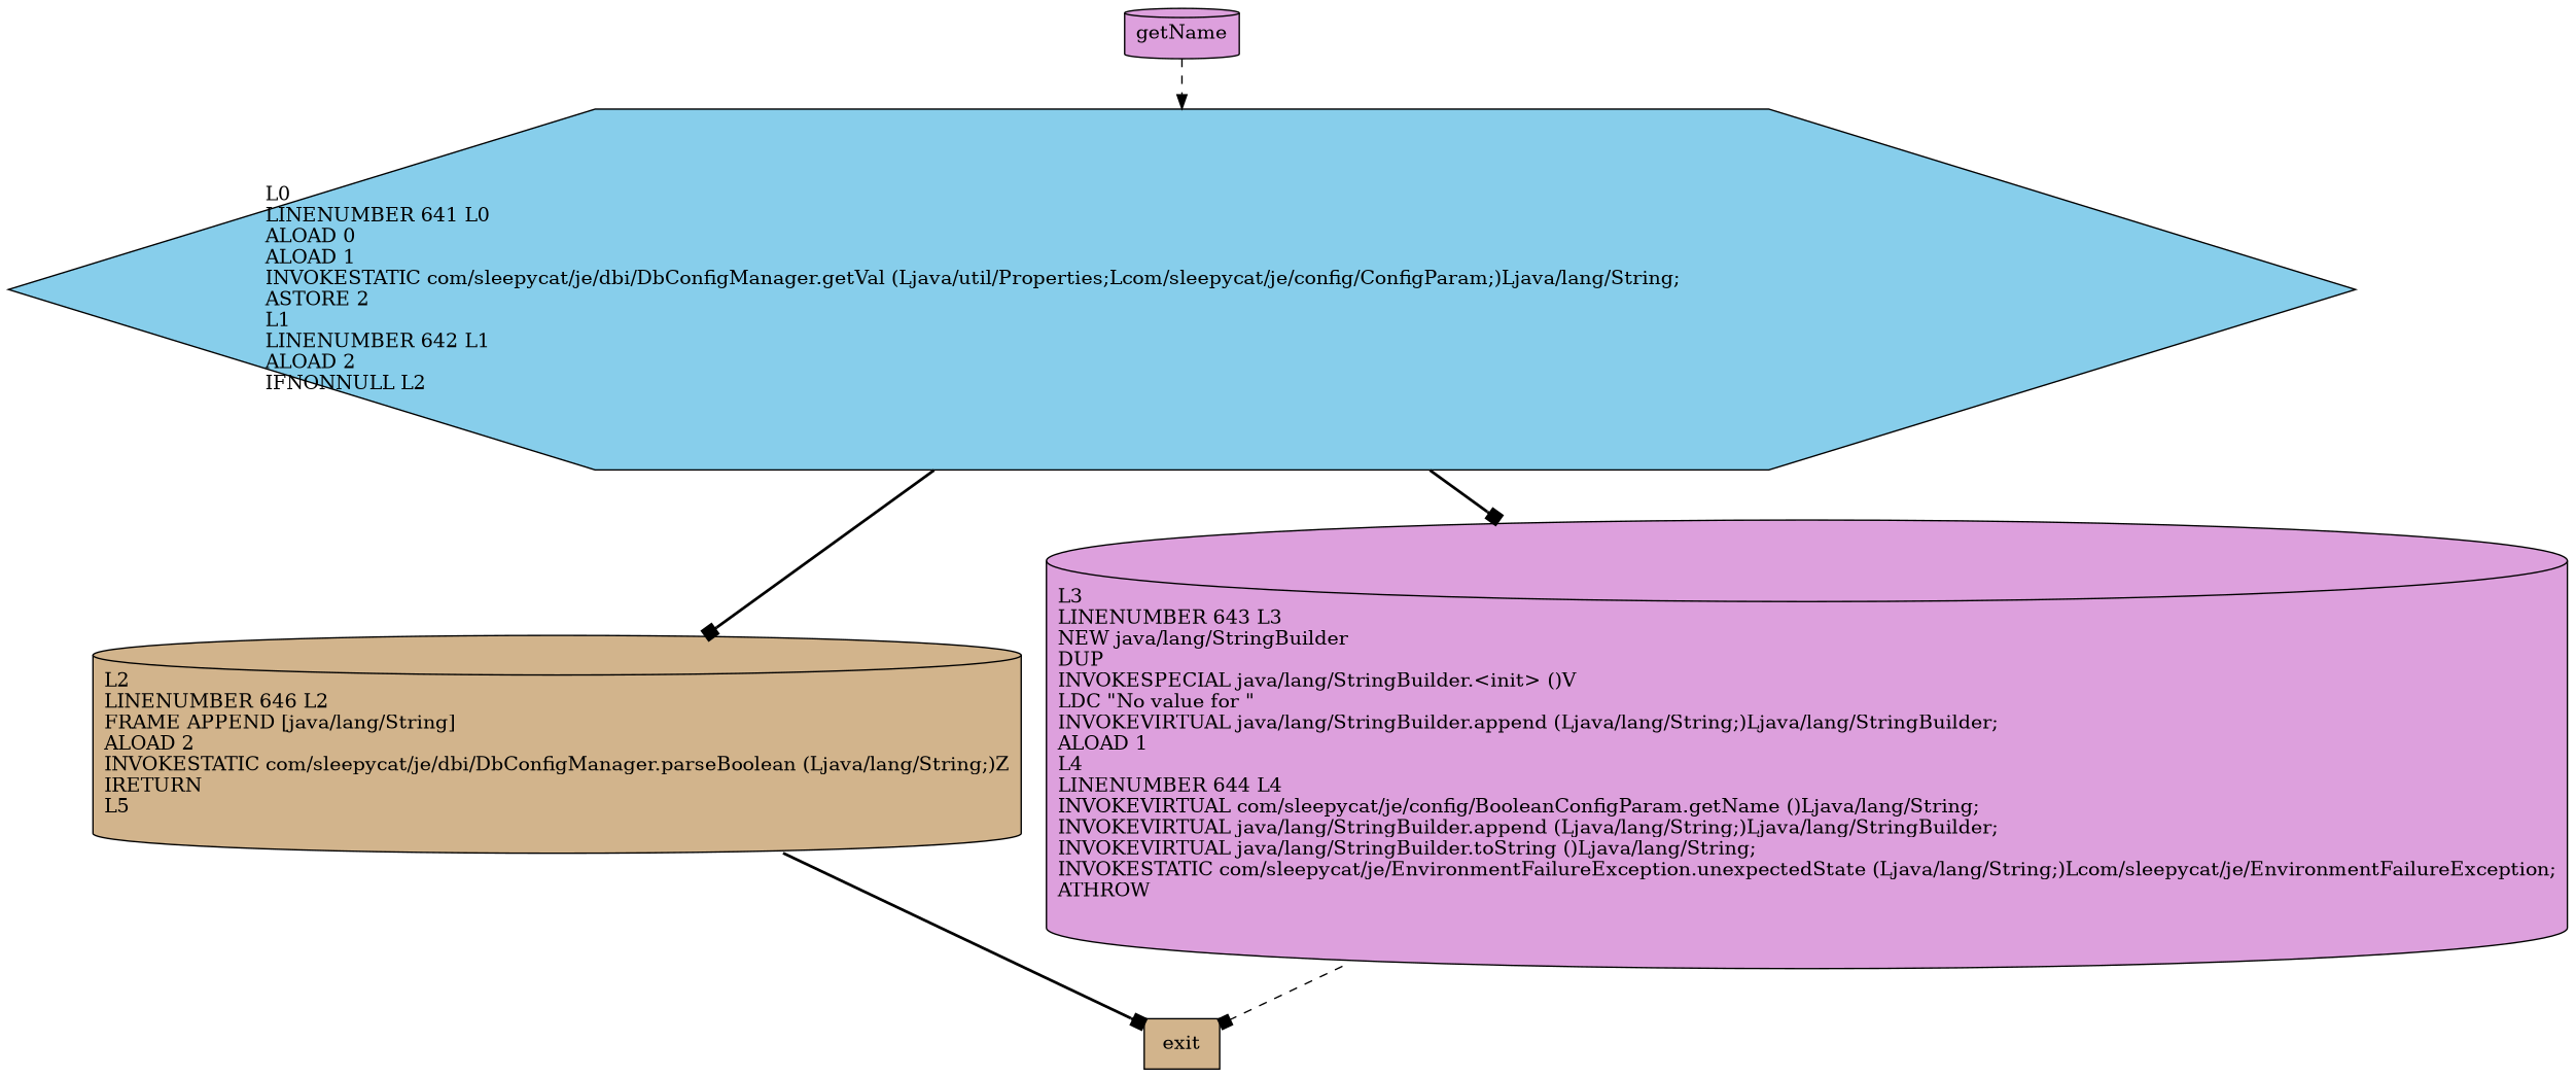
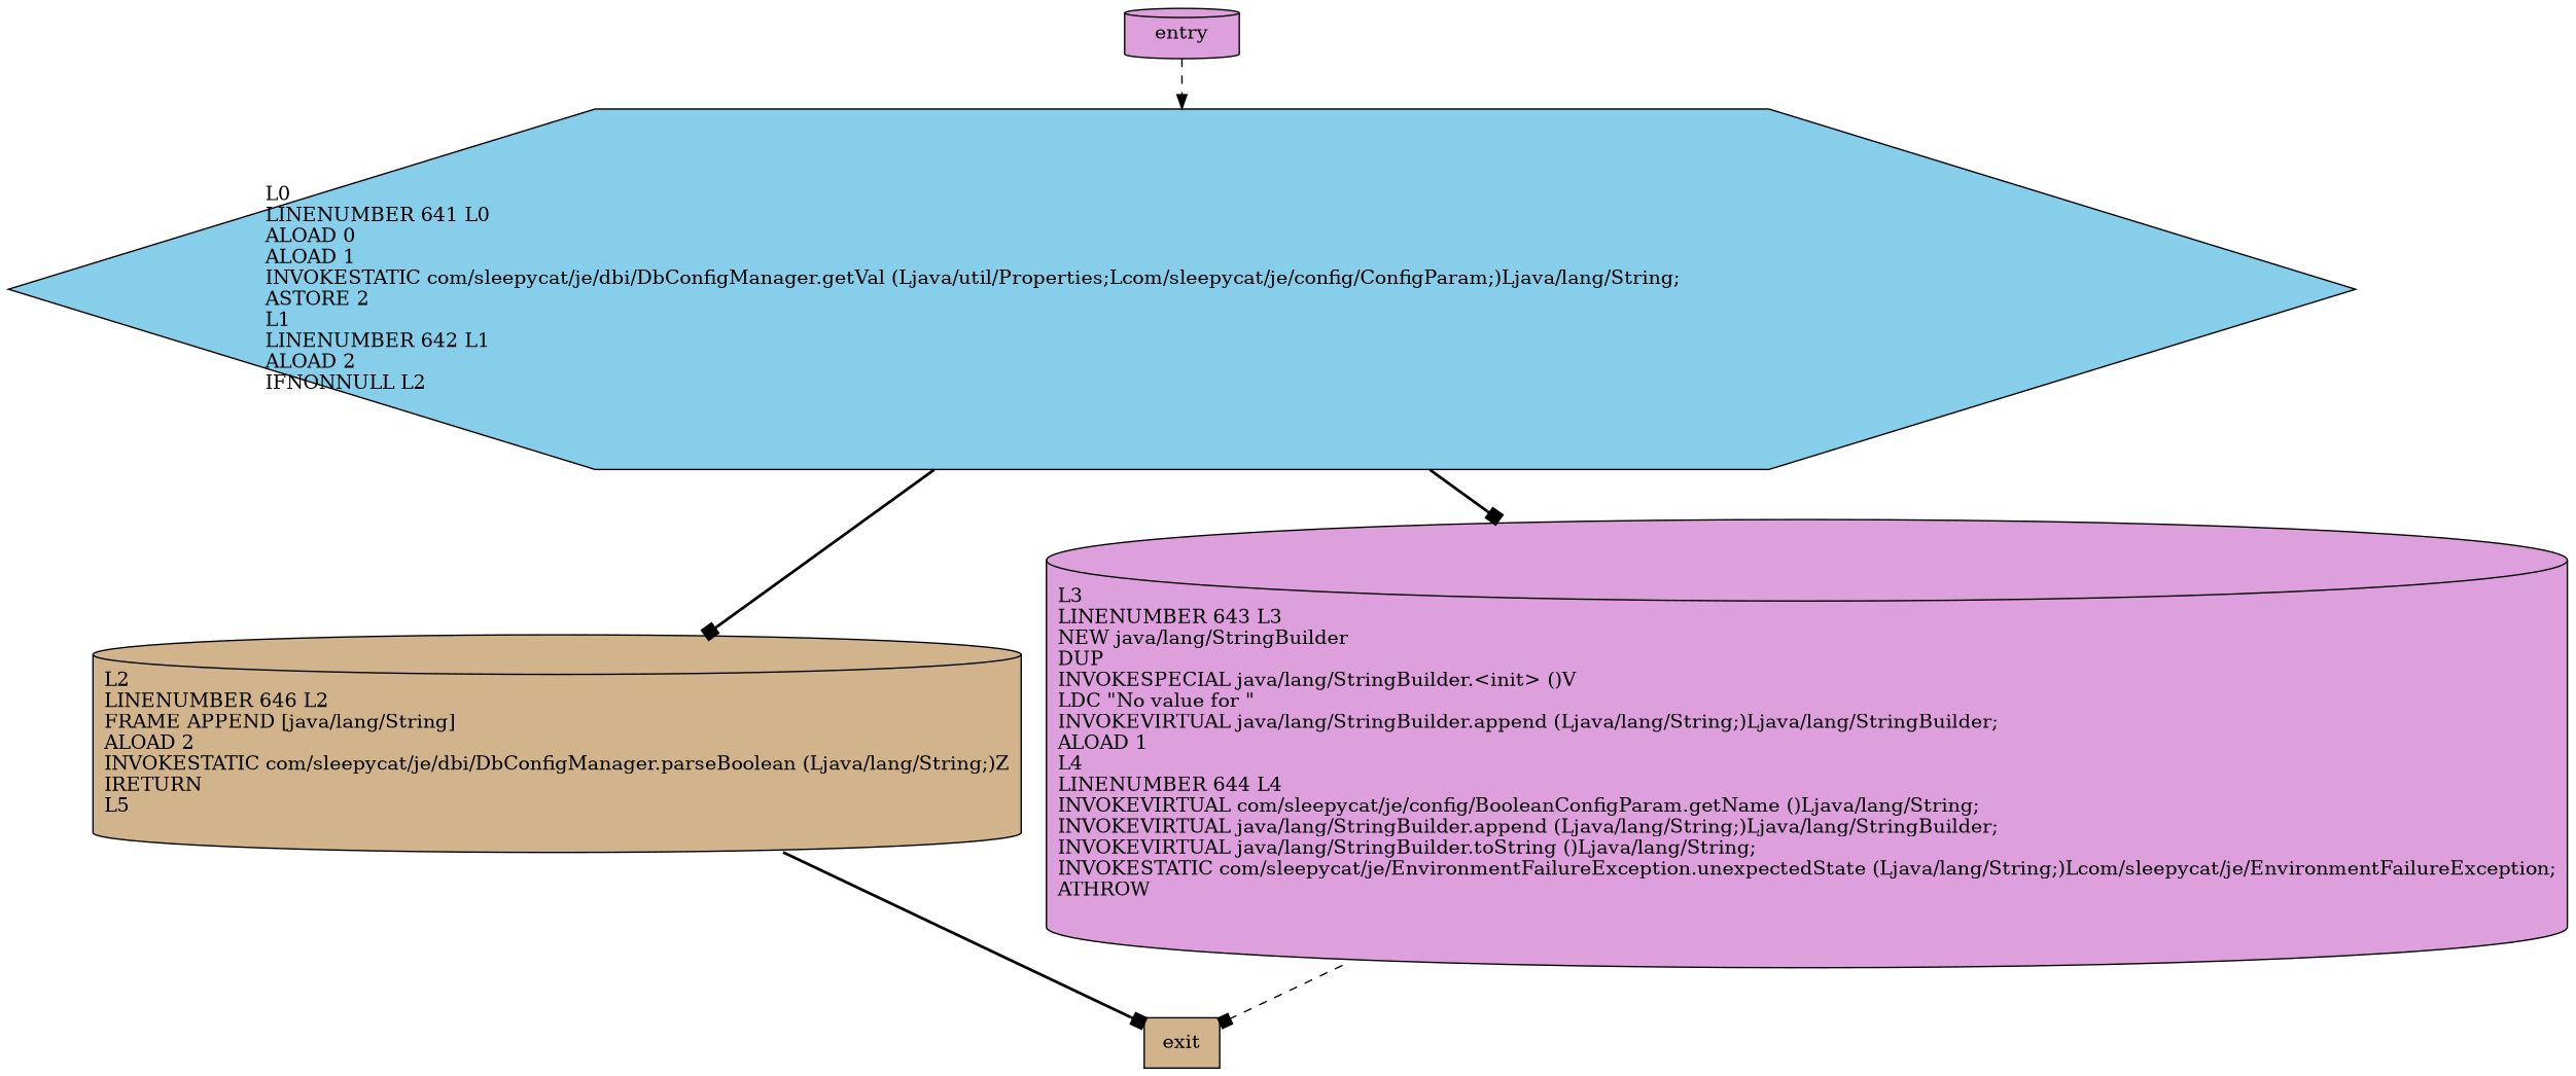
  digraph {
    node [shape=cylinder style=filled fillcolor=tan]
    edge [style=bold arrowhead=box]
    n1 [label="L0\lLINENUMBER 641 L0\lALOAD 0\lALOAD 1\lINVOKESTATIC com/sleepycat/je/dbi/DbConfigManager.getVal (Ljava/util/Properties;Lcom/sleepycat/je/config/ConfigParam;)Ljava/lang/String;\lASTORE 2\lL1\lLINENUMBER 642 L1\lALOAD 2\lIFNONNULL L2\l" shape=hexagon fillcolor=skyblue]
    n2 [label="L2\lLINENUMBER 646 L2\lFRAME APPEND [java/lang/String]\lALOAD 2\lINVOKESTATIC com/sleepycat/je/dbi/DbConfigManager.parseBoolean (Ljava/lang/String;)Z\lIRETURN\lL5\l"]
    n3 [label="L3\lLINENUMBER 643 L3\lNEW java/lang/StringBuilder\lDUP\lINVOKESPECIAL java/lang/StringBuilder.\<init\> ()V\lLDC \"No value for \"\lINVOKEVIRTUAL java/lang/StringBuilder.append (Ljava/lang/String;)Ljava/lang/StringBuilder;\lALOAD 1\lL4\lLINENUMBER 644 L4\lINVOKEVIRTUAL com/sleepycat/je/config/BooleanConfigParam.getName ()Ljava/lang/String;\lINVOKEVIRTUAL java/lang/StringBuilder.append (Ljava/lang/String;)Ljava/lang/StringBuilder;\lINVOKEVIRTUAL java/lang/StringBuilder.toString ()Ljava/lang/String;\lINVOKESTATIC com/sleepycat/je/EnvironmentFailureException.unexpectedState (Ljava/lang/String;)Lcom/sleepycat/je/EnvironmentFailureException;\lATHROW\l" fillcolor=plum]
    exit [shape=box]
-   entry [fillcolor=plum label=getName]
+   entry [fillcolor=plum]
    n1 -> n2
    n1 -> n3
    n2 -> exit
    n3 -> exit [style=dashed]
    entry -> n1 [style=dashed arrowhead=normal]
  }
